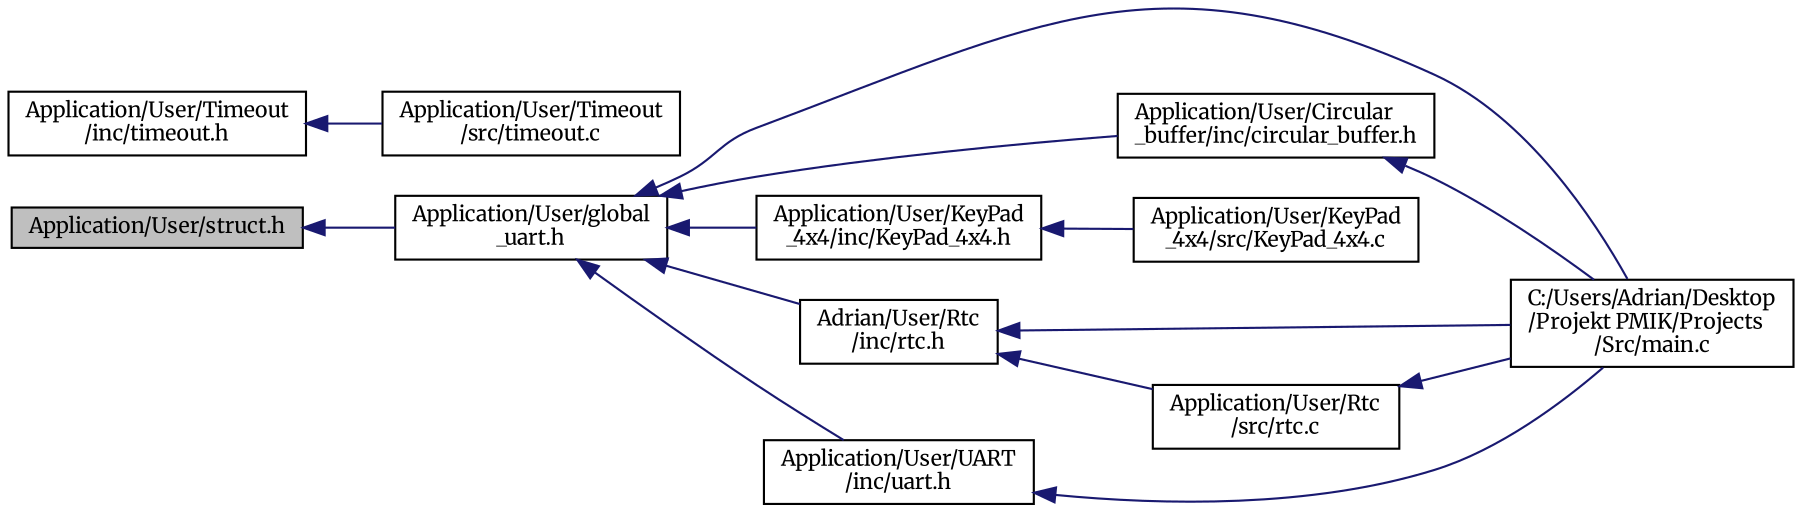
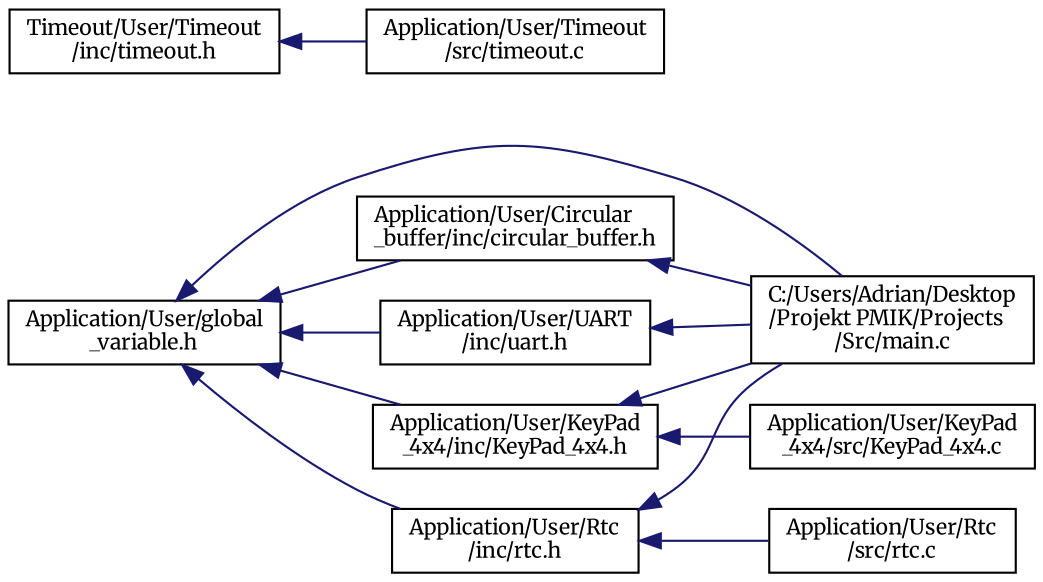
  digraph {
    fontname=Merriweather
    rankdir=LR
    node [color=black fillcolor=white fontname=Merriweather fontsize=10 shape=record style=filled]
    edge [color=midnightblue dir=back fontname=Merriweather fontsize=10 labelfontname=Helvetica labelfontsize=10 style=solid]
-   n1 [fillcolor=grey75 fontcolor=black height=0.2 label="Application/User/struct.h" width=0.4]
-   n2 [height=0.2 label="Application/User/global\l_uart.h" width=0.4]
+   n2 [height=0.2 label="Application/User/global\l_variable.h" width=0.4]
    n3 [height=0.2 label="C:/Users/Adrian/Desktop\l/Projekt PMIK/Projects\l/Src/main.c" width=0.4]
    n4 [height=0.2 label="Application/User/Circular\l_buffer/inc/circular_buffer.h" width=0.4]
    n5 [height=0.2 label="Application/User/KeyPad\l_4x4/inc/KeyPad_4x4.h" width=0.4]
-   n6 [height=0.2 label="Adrian/User/Rtc\l/inc/rtc.h" width=0.4]
+   n6 [height=0.2 label="Application/User/Rtc\l/inc/rtc.h" width=0.4]
    n7 [height=0.2 label="Application/User/UART\l/inc/uart.h" width=0.4]
    n8 [height=0.2 label="Application/User/KeyPad\l_4x4/src/KeyPad_4x4.c" width=0.4]
    n9 [height=0.2 label="Application/User/Rtc\l/src/rtc.c" width=0.4]
-   n10 [height=0.2 label="Application/User/Timeout\l/inc/timeout.h" width=0.4]
+   n10 [height=0.2 label="Timeout/User/Timeout\l/inc/timeout.h" width=0.4]
    n11 [height=0.2 label="Application/User/Timeout\l/src/timeout.c" width=0.4]
-   n1 -> n2
    n2 -> n3
    n2 -> n4
    n2 -> n5
    n2 -> n6
    n2 -> n7
    n4 -> n3
-   n9 -> n3
+   n5 -> n3
    n5 -> n8
    n6 -> n3
    n6 -> n9
    n7 -> n3
    n10 -> n11
  }
